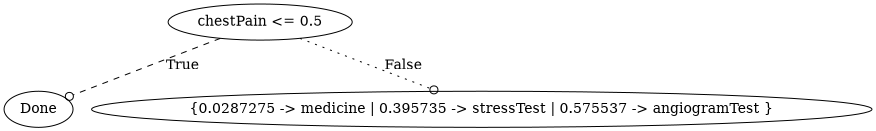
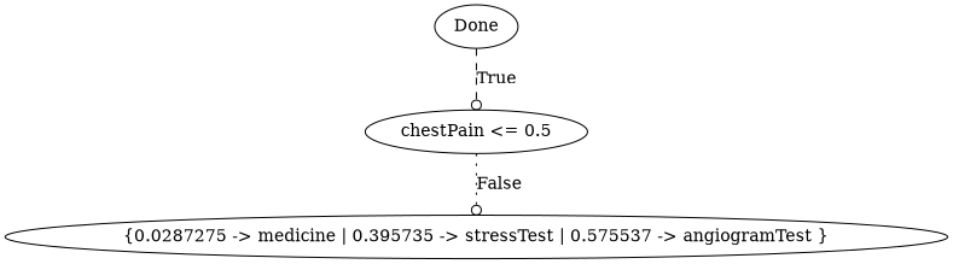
  digraph {
    edge [arrowhead=odot]
    n1 [label="chestPain <= 0.5"]
    n2 [label=Done]
    n3 [label="{0.0287275 -> medicine | 0.395735 -> stressTest | 0.575537 -> angiogramTest }"]
-   n1 -> n2 [label=True style=dashed]
+   n2 -> n1 [label=True style=dashed]
    n1 -> n3 [label=False style=dotted]
  }
